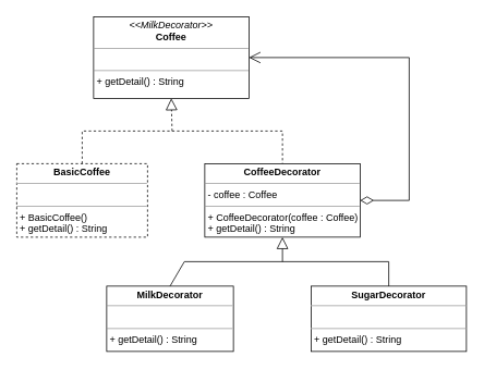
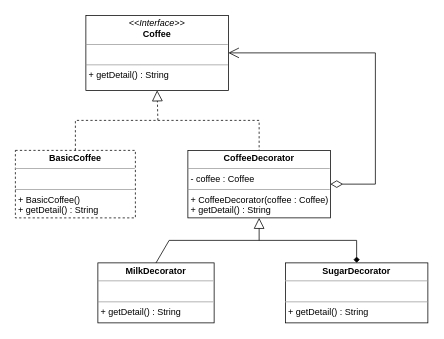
  <mxCell id="0" />
  <mxCell id="1" parent="0" />
- <mxCell id="2" value="&lt;p style=&quot;margin:0px;margin-top:4px;text-align:center;&quot;&gt;&lt;i&gt;&amp;lt;&amp;lt;MilkDecorator&amp;gt;&amp;gt;&lt;/i&gt;&lt;br&gt;&lt;b&gt;Coffee&lt;/b&gt;&lt;/p&gt;&lt;hr size=&quot;1&quot;&gt;&lt;p style=&quot;margin:0px;margin-left:4px;&quot;&gt;&lt;br&gt;&lt;/p&gt;&lt;hr size=&quot;1&quot;&gt;&lt;p style=&quot;margin:0px;margin-left:4px;&quot;&gt;+ getDetail() : String&lt;/p&gt;" style="verticalAlign=top;align=left;overflow=fill;fontSize=12;fontFamily=Helvetica;html=1;whiteSpace=wrap;" vertex="1" parent="1"><mxGeometry x="114" y="20" width="190" height="100" as="geometry" /></mxCell>
+ <mxCell id="2" value="&lt;p style=&quot;margin:0px;margin-top:4px;text-align:center;&quot;&gt;&lt;i&gt;&amp;lt;&amp;lt;Interface&amp;gt;&amp;gt;&lt;/i&gt;&lt;br&gt;&lt;b&gt;Coffee&lt;/b&gt;&lt;/p&gt;&lt;hr size=&quot;1&quot;&gt;&lt;p style=&quot;margin:0px;margin-left:4px;&quot;&gt;&lt;br&gt;&lt;/p&gt;&lt;hr size=&quot;1&quot;&gt;&lt;p style=&quot;margin:0px;margin-left:4px;&quot;&gt;+ getDetail() : String&lt;/p&gt;" style="verticalAlign=top;align=left;overflow=fill;fontSize=12;fontFamily=Helvetica;html=1;whiteSpace=wrap;" vertex="1" parent="1"><mxGeometry x="114" y="20" width="190" height="100" as="geometry" /></mxCell>
  <mxCell id="3" value="&lt;p style=&quot;margin:0px;margin-top:4px;text-align:center;&quot;&gt;&lt;b&gt;BasicCoffee&lt;/b&gt;&lt;/p&gt;&lt;hr size=&quot;1&quot;&gt;&lt;p style=&quot;margin:0px;margin-left:4px;&quot;&gt;&lt;br&gt;&lt;/p&gt;&lt;hr size=&quot;1&quot;&gt;&lt;p style=&quot;margin:0px;margin-left:4px;&quot;&gt;+ BasicCoffee()&lt;/p&gt;&lt;p style=&quot;margin:0px;margin-left:4px;&quot;&gt;+ getDetail() : String&lt;/p&gt;" style="verticalAlign=top;align=left;overflow=fill;fontSize=12;fontFamily=Helvetica;html=1;whiteSpace=wrap;dashed=1;" vertex="1" parent="1"><mxGeometry x="20" y="200" width="160" height="90" as="geometry" /></mxCell>
  <mxCell id="4" value="&lt;p style=&quot;margin:0px;margin-top:4px;text-align:center;&quot;&gt;&lt;b&gt;CoffeeDecorator&lt;/b&gt;&lt;/p&gt;&lt;hr size=&quot;1&quot;&gt;&lt;p style=&quot;margin:0px;margin-left:4px;&quot;&gt;- coffee : Coffee&lt;/p&gt;&lt;hr size=&quot;1&quot;&gt;&lt;p style=&quot;margin:0px;margin-left:4px;&quot;&gt;+ CoffeeDecorator(coffee : Coffee)&lt;/p&gt;&lt;p style=&quot;margin:0px;margin-left:4px;&quot;&gt;+ getDetail() : String&lt;/p&gt;" style="verticalAlign=top;align=left;overflow=fill;fontSize=12;fontFamily=Helvetica;html=1;whiteSpace=wrap;" vertex="1" parent="1"><mxGeometry x="250" y="200" width="190" height="90" as="geometry" /></mxCell>
  <mxCell id="5" value="&lt;p style=&quot;margin:0px;margin-top:4px;text-align:center;&quot;&gt;&lt;b&gt;MilkDecorator&lt;/b&gt;&lt;/p&gt;&lt;hr size=&quot;1&quot;&gt;&lt;p style=&quot;margin:0px;margin-left:4px;&quot;&gt;&lt;br&gt;&lt;/p&gt;&lt;hr size=&quot;1&quot;&gt;&lt;p style=&quot;margin:0px;margin-left:4px;&quot;&gt;&lt;span style=&quot;background-color: initial;&quot;&gt;+ getDetail() : String&lt;/span&gt;&lt;br&gt;&lt;/p&gt;" style="verticalAlign=top;align=left;overflow=fill;fontSize=12;fontFamily=Helvetica;html=1;whiteSpace=wrap;" vertex="1" parent="1"><mxGeometry x="130" y="350" width="155" height="80" as="geometry" /></mxCell>
  <mxCell id="6" value="&lt;p style=&quot;margin:0px;margin-top:4px;text-align:center;&quot;&gt;&lt;b&gt;SugarDecorator&lt;/b&gt;&lt;/p&gt;&lt;hr size=&quot;1&quot;&gt;&lt;p style=&quot;margin:0px;margin-left:4px;&quot;&gt;&lt;br&gt;&lt;/p&gt;&lt;hr size=&quot;1&quot;&gt;&lt;p style=&quot;margin:0px;margin-left:4px;&quot;&gt;&lt;span style=&quot;background-color: initial;&quot;&gt;+ getDetail() : String&lt;/span&gt;&lt;br&gt;&lt;/p&gt;" style="verticalAlign=top;align=left;overflow=fill;fontSize=12;fontFamily=Helvetica;html=1;whiteSpace=wrap;" vertex="1" parent="1"><mxGeometry x="380" y="350" width="190" height="80" as="geometry" /></mxCell>
  <mxCell id="7" value="" style="endArrow=block;dashed=1;endFill=0;endSize=12;html=1;rounded=0;entryX=0.5;entryY=1;entryDx=0;entryDy=0;" edge="1" parent="1" target="2"><mxGeometry width="160" relative="1" as="geometry"><mxPoint x="210" y="160" as="sourcePoint" /><mxPoint x="380" y="290" as="targetPoint" /></mxGeometry></mxCell>
  <mxCell id="8" value="" style="endArrow=none;dashed=1;html=1;rounded=0;exitX=0.5;exitY=0;exitDx=0;exitDy=0;entryX=0.5;entryY=0;entryDx=0;entryDy=0;" edge="1" parent="1" source="3" target="4"><mxGeometry width="50" height="50" relative="1" as="geometry"><mxPoint x="280" y="310" as="sourcePoint" /><mxPoint x="330" y="260" as="targetPoint" /><Array as="points"><mxPoint x="100" y="160" /><mxPoint x="345" y="160" /></Array></mxGeometry></mxCell>
  <mxCell id="9" value="" style="endArrow=block;endFill=0;endSize=12;html=1;rounded=0;entryX=0.5;entryY=1;entryDx=0;entryDy=0;" edge="1" parent="1" target="4"><mxGeometry width="160" relative="1" as="geometry"><mxPoint x="345" y="320" as="sourcePoint" /><mxPoint x="330" y="280" as="targetPoint" /></mxGeometry></mxCell>
- <mxCell id="10" value="" style="endArrow=none;html=1;rounded=0;exitX=0.5;exitY=0;exitDx=0;exitDy=0;entryX=0.5;entryY=0;entryDx=0;entryDy=0;" edge="1" parent="1" source="5" target="6"><mxGeometry width="50" height="50" relative="1" as="geometry"><mxPoint x="220" y="310" as="sourcePoint" /><mxPoint x="270" y="260" as="targetPoint" /><Array as="points"><mxPoint x="225" y="320" /><mxPoint x="475" y="320" /></Array></mxGeometry></mxCell>
+ <mxCell id="10" value="" style="endArrow=diamond;html=1;rounded=0;exitX=0.5;exitY=0;exitDx=0;exitDy=0;entryX=0.5;entryY=0;entryDx=0;entryDy=0;" edge="1" parent="1" source="5" target="6"><mxGeometry width="50" height="50" relative="1" as="geometry"><mxPoint x="220" y="310" as="sourcePoint" /><mxPoint x="270" y="260" as="targetPoint" /><Array as="points"><mxPoint x="225" y="320" /><mxPoint x="475" y="320" /></Array></mxGeometry></mxCell>
  <mxCell id="11" value="" style="endArrow=open;html=1;endSize=12;startArrow=diamondThin;startSize=14;startFill=0;edgeStyle=orthogonalEdgeStyle;align=left;verticalAlign=bottom;rounded=0;exitX=1;exitY=0.5;exitDx=0;exitDy=0;entryX=1;entryY=0.5;entryDx=0;entryDy=0;" edge="1" parent="1" source="4" target="2"><mxGeometry x="-1" y="3" relative="1" as="geometry"><mxPoint x="240" y="160" as="sourcePoint" /><mxPoint x="400" y="160" as="targetPoint" /><Array as="points"><mxPoint x="500" y="245" /><mxPoint x="500" y="70" /></Array></mxGeometry></mxCell>
